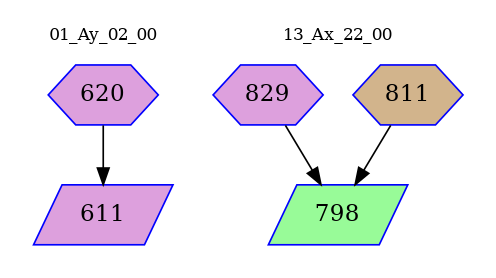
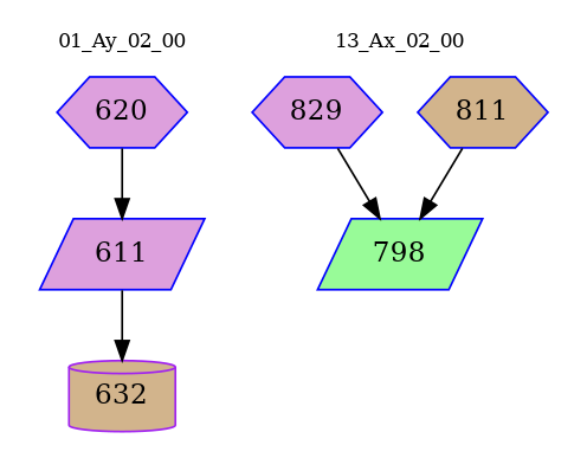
  digraph {
    node [color=blue fillcolor=plum shape=hexagon style=filled]
    edge [color=black]
    n1 [label=620]
    n2 [label=611 shape=parallelogram]
+   n3 [color=purple fillcolor=tan label=632 shape=cylinder]
    n4 [fillcolor=tan label=811]
    n5 [fillcolor=palegreen label=798 shape=parallelogram]
    n6 [label=829]
    subgraph cluster_1 {
      color=white
      fontsize=10
      label="01_Ay_02_00"
      n1
      n2
+     n3
    }
    subgraph cluster_2 {
      color=white
      fontsize=10
-     label="13_Ax_22_00"
+     label="13_Ax_02_00"
      n4
      n5
      n6
    }
    n1 -> n2
+   n2 -> n3
    n4 -> n5
    n6 -> n5
  }
